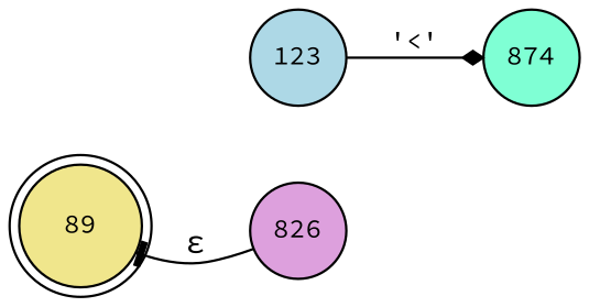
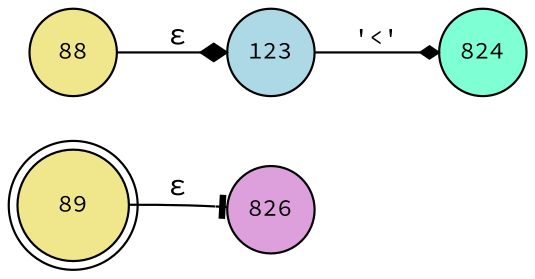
  digraph {
    fontname="Source Code Pro"
    rankdir=LR
    node [fillcolor=khaki fixedsize=true fontname="Source Code Pro" fontsize=11 shape=circle style=filled peripheries=1]
    edge [arrowhead=diamond fontname="Source Code Pro"]
    n1 [label=89 shape=doublecircle width=.6 peripheries=""]
    n2 [fillcolor=lightblue label=123 width=.55]
-   n3 [fillcolor=aquamarine label=874 width=.55]
+   n3 [fillcolor=aquamarine label=824 width=.55]
+   n4 [label=88 width=.55]
    n5 [fillcolor=plum label=826 width=.55]
    n2 -> n3 [arrowsize=.7 fontsize=11 label="'<'"]
-   n5 -> n1 [arrowhead=tee label="&epsilon;"]
+   n4 -> n2 [label="&epsilon;"]
+   n1 -> n5 [arrowhead=tee label="&epsilon;"]
  }
